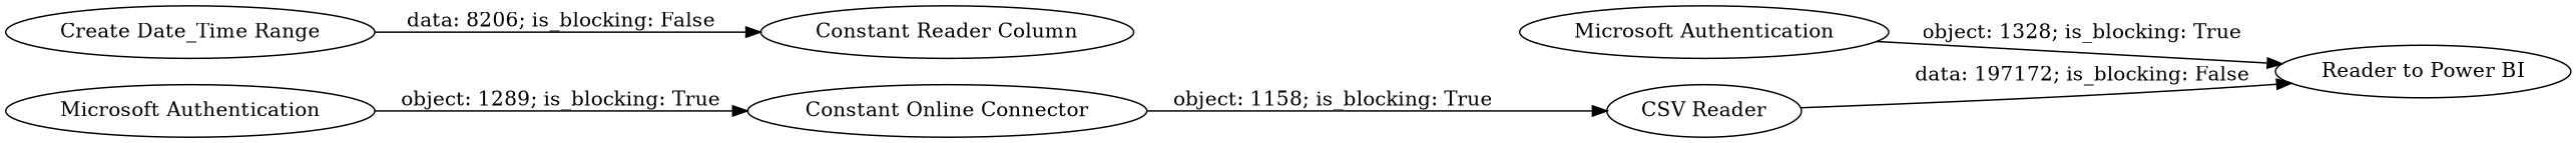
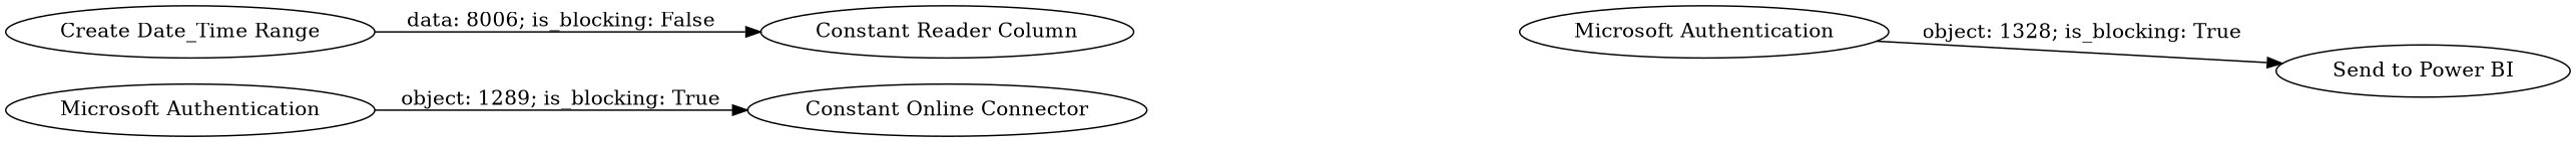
  digraph {
    rankdir=LR
    n1 [label="Constant Online Connector"]
-   n2 [label="CSV Reader"]
-   n3 [label="Reader to Power BI"]
+   n3 [label="Send to Power BI"]
    n4 [label="Microsoft Authentication"]
    n5 [label="Constant Reader Column"]
    n6 [label="Create Date_Time Range"]
    n7 [label="Microsoft Authentication"]
-   n1 -> n2 [label="object: 1158; is_blocking: True"]
-   n2 -> n3 [label="data: 197172; is_blocking: False"]
    n4 -> n1 [label="object: 1289; is_blocking: True"]
-   n6 -> n5 [label="data: 8206; is_blocking: False"]
+   n6 -> n5 [label="data: 8006; is_blocking: False"]
    n7 -> n3 [label="object: 1328; is_blocking: True"]
  }
